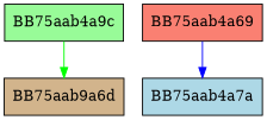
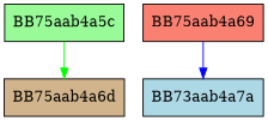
  digraph {
    splines=ortho
    node [shape=box style=filled]
-   BB75aab4a5c [fillcolor=palegreen label=BB75aab4a9c]
-   BB75aab4a6d [fillcolor=tan label=BB75aab9a6d]
+   BB75aab4a5c [fillcolor=palegreen]
+   BB75aab4a6d [fillcolor=tan]
    BB75aab4a69 [fillcolor=salmon]
-   BB75aab4a7a [fillcolor=lightblue]
+   BB75aab4a7a [fillcolor=lightblue label=BB73aab4a7a]
    BB75aab4a5c -> BB75aab4a6d [color=green]
    BB75aab4a69 -> BB75aab4a7a [color=blue]
  }
